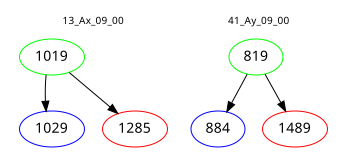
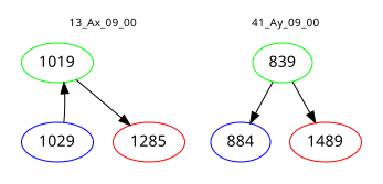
  digraph {
    fontname="Noto Sans"
    node [color=green fontname="Noto Sans"]
    edge [color=black fontname="Noto Sans"]
    n1 [label=1019]
    n2 [color=blue label=1029]
    n3 [color=red label=1285]
-   n4 [label=819]
+   n4 [label=839]
    n5 [color=blue label=884]
    n6 [color=red label=1489]
    subgraph cluster_1 {
      color=white
      fontsize=10
      label="13_Ax_09_00"
      n1
      n2
      n3
    }
    subgraph cluster_2 {
      color=white
      fontsize=10
      label="41_Ay_09_00"
      n4
      n5
      n6
    }
-   n1 -> n2
+   n2 -> n1
    n1 -> n3
    n4 -> n5
    n4 -> n6
  }
